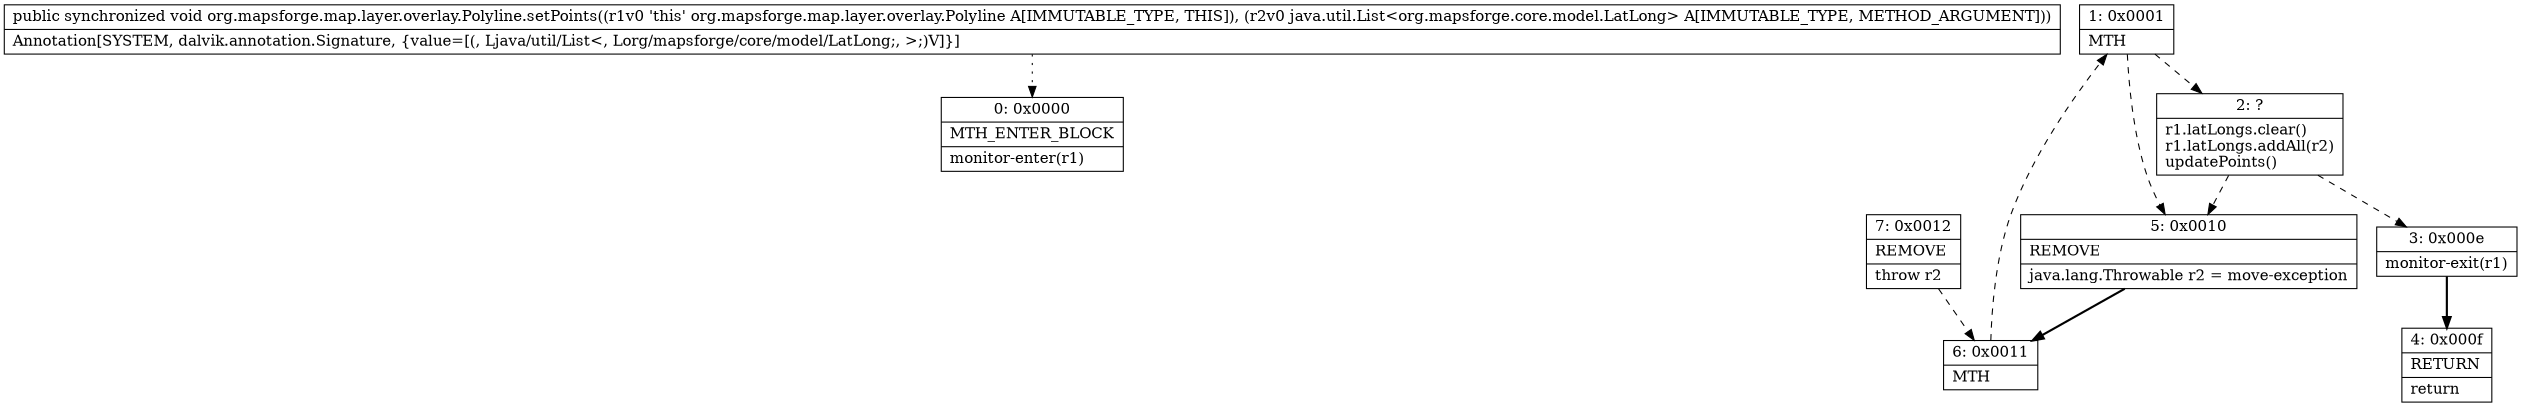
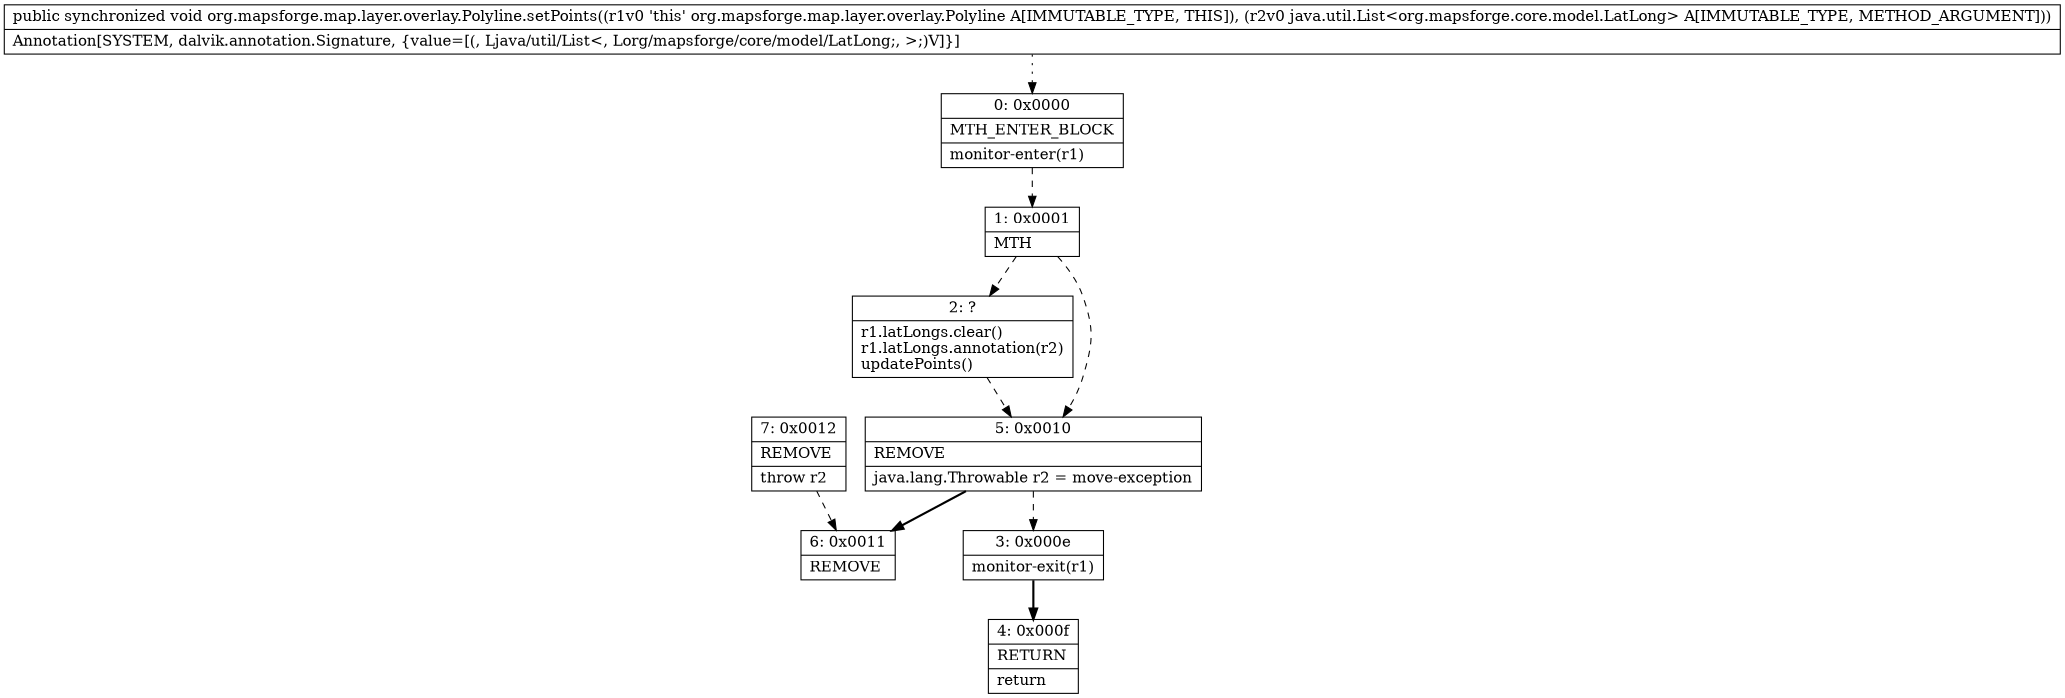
  digraph {
    node [shape=record]
    edge [style=dashed]
    n1 [label="{0\:\ 0x0000|MTH_ENTER_BLOCK\l|monitor\-enter(r1)\l}"]
    n2 [label="{1\:\ 0x0001|MTH\l}"]
-   n3 [label="{2\:\ ?|r1.latLongs.clear()\lr1.latLongs.addAll(r2)\lupdatePoints()\l}"]
+   n3 [label="{2\:\ ?|r1.latLongs.clear()\lr1.latLongs.annotation(r2)\lupdatePoints()\l}"]
    n4 [label="{5\:\ 0x0010|REMOVE\l|java.lang.Throwable r2 = move\-exception\l}"]
    n5 [label="{3\:\ 0x000e|monitor\-exit(r1)\l}"]
-   n6 [label="{6\:\ 0x0011|MTH\l}"]
+   n6 [label="{6\:\ 0x0011|REMOVE\l}"]
    n7 [label="{4\:\ 0x000f|RETURN\l|return\l}"]
    n8 [label="{7\:\ 0x0012|REMOVE\l|throw r2\l}"]
    n9 [label="{public synchronized void org.mapsforge.map.layer.overlay.Polyline.setPoints((r1v0 'this' org.mapsforge.map.layer.overlay.Polyline A[IMMUTABLE_TYPE, THIS]), (r2v0 java.util.List\<org.mapsforge.core.model.LatLong\> A[IMMUTABLE_TYPE, METHOD_ARGUMENT]))  | Annotation[SYSTEM, dalvik.annotation.Signature, \{value=[(, Ljava\/util\/List\<, Lorg\/mapsforge\/core\/model\/LatLong;, \>;)V]\}]\l}"]
-   n6 -> n2
+   n1 -> n2
    n2 -> n3
    n2 -> n4
    n3 -> n4
-   n3 -> n5
+   n4 -> n5
    n4 -> n6 [style=bold]
    n5 -> n7 [style=bold]
    n8 -> n6
    n9 -> n1 [style=dotted]
  }
